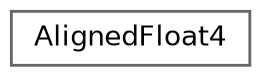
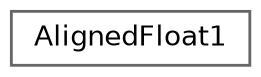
  digraph {
    rankdir=LR
-   n1 [color=grey40 fillcolor=white fontname=Helvetica fontsize=10 height=0.2 label=AlignedFloat4 shape=box style=filled width=0.4]
+   n1 [color=grey40 fillcolor=white fontname=Helvetica fontsize=10 height=0.2 label=AlignedFloat1 shape=box style=filled width=0.4]
  }
